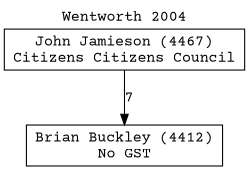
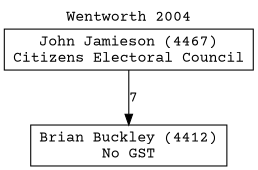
  digraph {
    label="Wentworth 2004"
    labelloc=t
    mclimit=10
    fontname="Courier Prime"
    node [shape=box fontname="Courier Prime"]
    n1 [label="Brian Buckley (4412)\nNo GST"]
-   n2 [label="John Jamieson (4467)\nCitizens Citizens Council"]
+   n2 [label="John Jamieson (4467)\nCitizens Electoral Council"]
    n2 -> n1 [label=7 fontname="Courier Prime"]
  }
